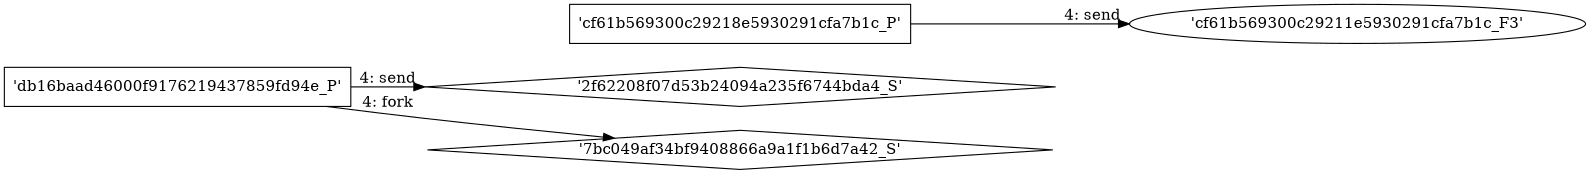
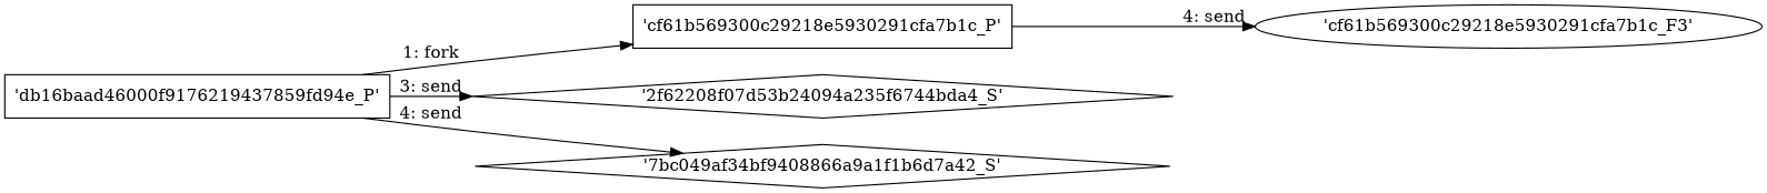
  digraph {
    engine=neato
    fixedsize=false
    fontsize=10
    nodesep=0.3
    rankdir=LR
    ranksep=0
    splines=true
    node [node_type=Process shape=box]
    "'db16baad46000f9176219437859fd94e_P'"
    "'cf61b569300c29218e5930291cfa7b1c_P'"
    n3 [label="'2f62208f07d53b24094a235f6744bda4_S'" node_type=Socket shape=diamond]
    "'7bc049af34bf9408866a9a1f1b6d7a42_S'" [node_type=Socket shape=diamond]
-   "'cf61b569300c29218e5930291cfa7b1c_F3'" [node_type=File shape=ellipse label="'cf61b569300c29211e5930291cfa7b1c_F3'"]
-   "'db16baad46000f9176219437859fd94e_P'" -> n3 [label="4: send"]
-   "'db16baad46000f9176219437859fd94e_P'" -> "'7bc049af34bf9408866a9a1f1b6d7a42_S'" [label="4: fork"]
+   "'cf61b569300c29218e5930291cfa7b1c_F3'" [node_type=File shape=ellipse]
+   "'db16baad46000f9176219437859fd94e_P'" -> "'cf61b569300c29218e5930291cfa7b1c_P'" [label="1: fork"]
+   "'db16baad46000f9176219437859fd94e_P'" -> n3 [label="3: send"]
+   "'db16baad46000f9176219437859fd94e_P'" -> "'7bc049af34bf9408866a9a1f1b6d7a42_S'" [label="4: send"]
    "'cf61b569300c29218e5930291cfa7b1c_P'" -> "'cf61b569300c29218e5930291cfa7b1c_F3'" [label="4: send"]
  }
